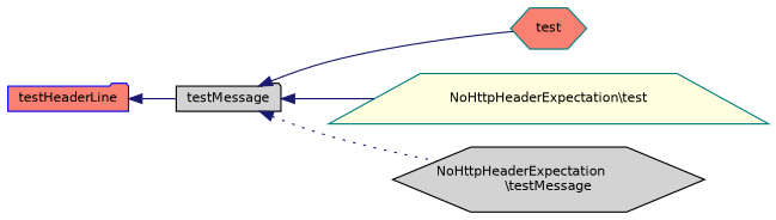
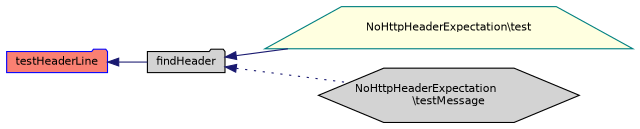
  digraph {
    rankdir=LR
    node [color=black fillcolor=salmon fontname=Helvetica fontsize=10 shape=folder style=filled]
    edge [color=midnightblue dir=back fontname=Helvetica fontsize=10 labelfontname=Helvetica labelfontsize=10 style=solid]
    n1 [color=blue fontcolor=black height=0.2 label=testHeaderLine width=0.4]
-   n2 [fillcolor=lightgrey height=0.2 label=testMessage width=0.4]
-   n3 [color=teal height=0.2 label=test shape=hexagon width=0.4]
+   n2 [fillcolor=lightgrey height=0.2 label=findHeader width=0.4]
    n4 [color=teal fillcolor=lightyellow height=0.2 label="NoHttpHeaderExpectation\\test" shape=trapezium width=0.4]
    n5 [fillcolor=lightgrey height=0.2 label="NoHttpHeaderExpectation\l\\testMessage" shape=hexagon width=0.4]
    n1 -> n2
-   n2 -> n3
    n2 -> n4
    n2 -> n5 [style=dotted]
  }
